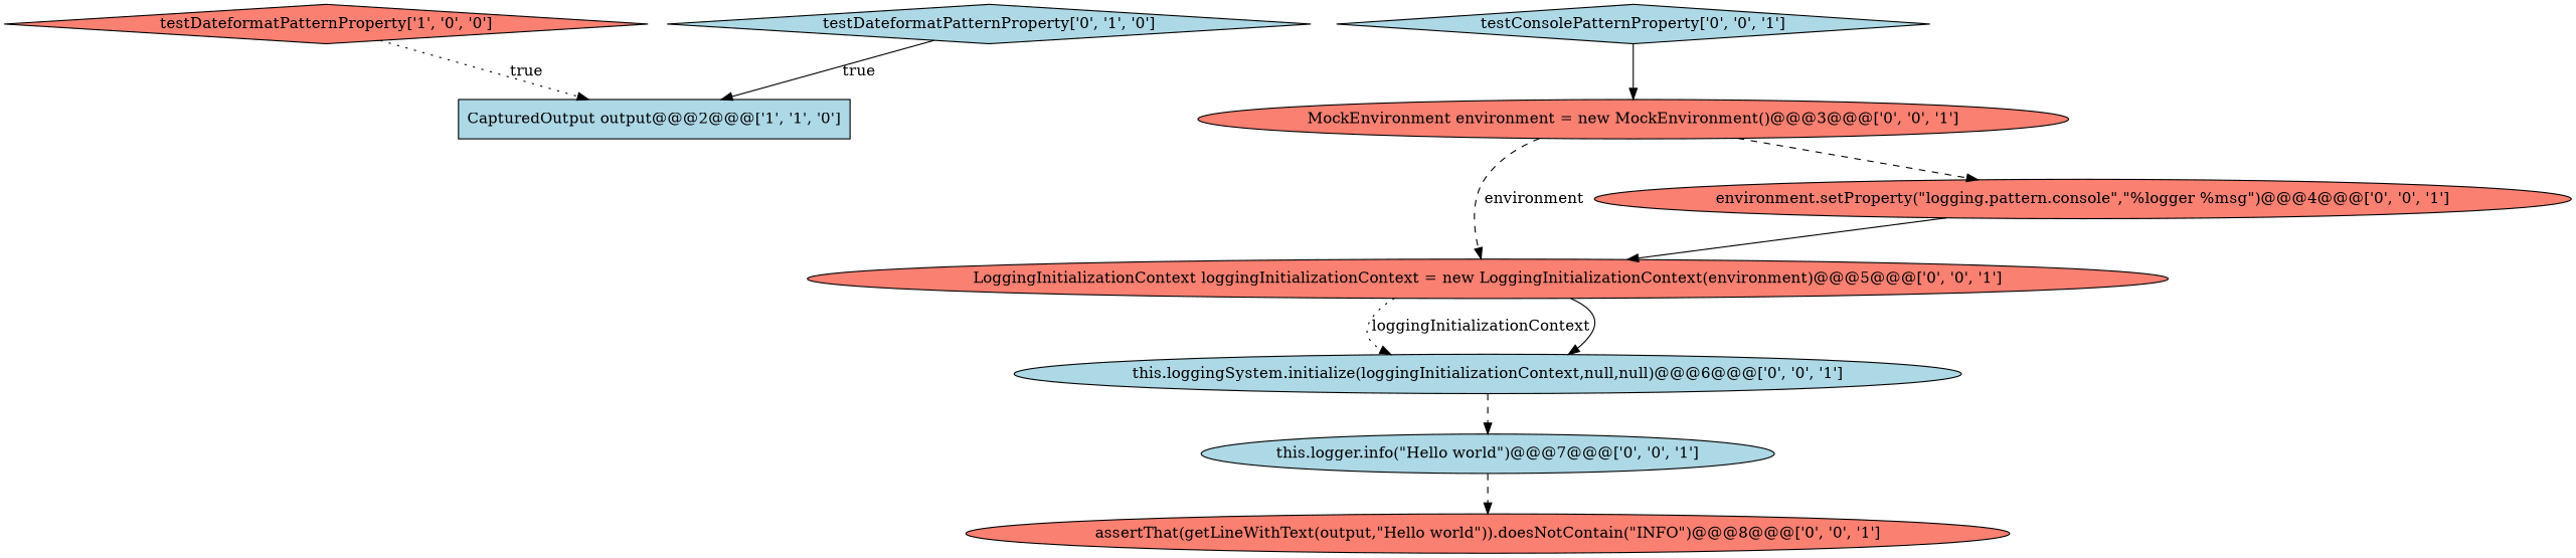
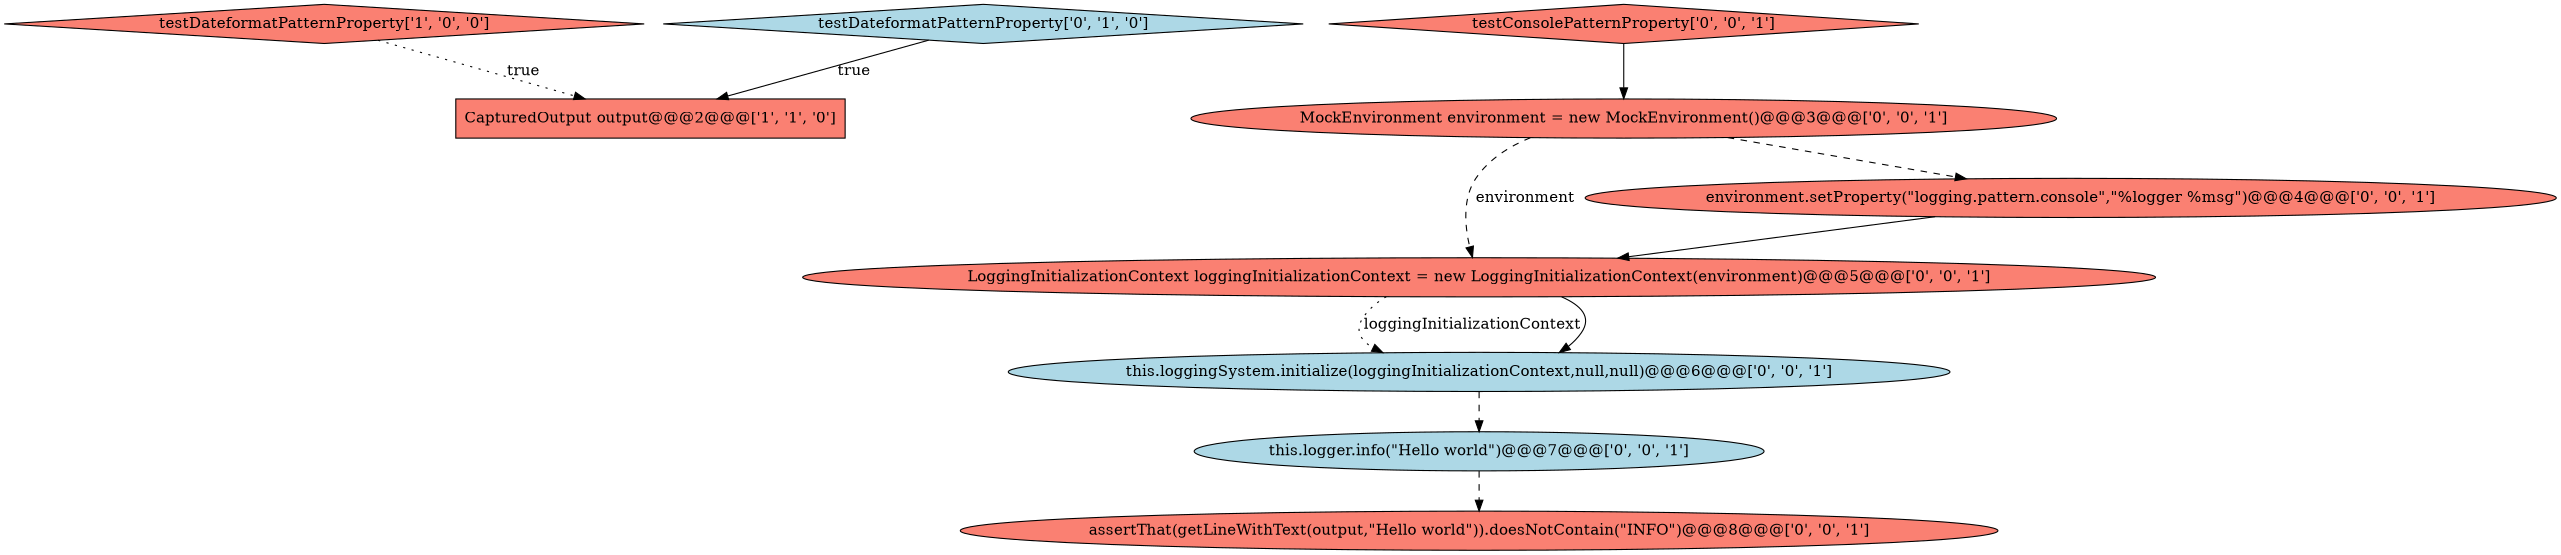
  digraph {
    node [fillcolor=salmon shape=ellipse style=filled]
    edge [style=solid]
    n1 [label="testDateformatPatternProperty['1', '0', '0']" shape=diamond]
-   n2 [fillcolor=lightblue label="CapturedOutput output@@@2@@@['1', '1', '0']" shape=box]
-   n3 [fillcolor=lightblue label="testConsolePatternProperty['0', '0', '1']" shape=diamond]
+   n2 [label="CapturedOutput output@@@2@@@['1', '1', '0']" shape=box]
+   n3 [label="testConsolePatternProperty['0', '0', '1']" shape=diamond]
    n4 [label="MockEnvironment environment = new MockEnvironment()@@@3@@@['0', '0', '1']"]
    n5 [label="LoggingInitializationContext loggingInitializationContext = new LoggingInitializationContext(environment)@@@5@@@['0', '0', '1']"]
    n6 [label="environment.setProperty(\"logging.pattern.console\",\"%logger %msg\")@@@4@@@['0', '0', '1']"]
    n7 [label="assertThat(getLineWithText(output,\"Hello world\")).doesNotContain(\"INFO\")@@@8@@@['0', '0', '1']"]
    n8 [fillcolor=lightblue label="testDateformatPatternProperty['0', '1', '0']" shape=diamond]
    n9 [fillcolor=lightblue label="this.loggingSystem.initialize(loggingInitializationContext,null,null)@@@6@@@['0', '0', '1']"]
    n10 [fillcolor=lightblue label="this.logger.info(\"Hello world\")@@@7@@@['0', '0', '1']"]
    n1 -> n2 [label=true style=dotted]
    n3 -> n4
    n4 -> n5 [label=environment style=dashed]
    n4 -> n6 [style=dashed]
    n5 -> n9 [label=loggingInitializationContext style=dotted]
    n5 -> n9
    n6 -> n5
    n8 -> n2 [label=true]
    n9 -> n10 [style=dashed]
    n10 -> n7 [style=dashed]
  }
